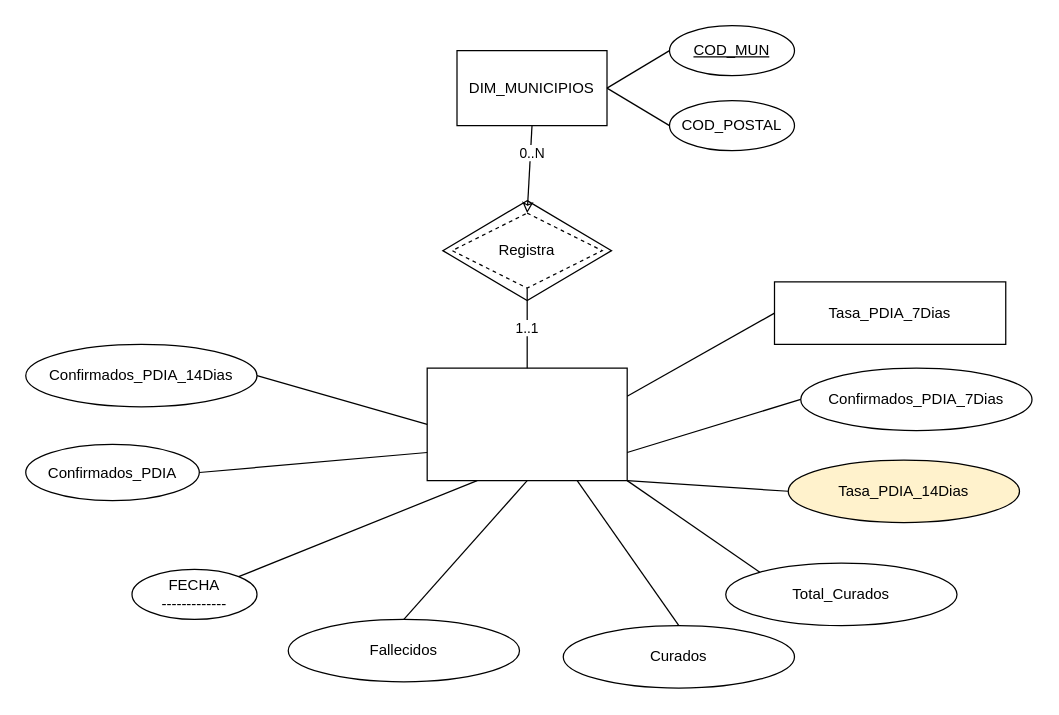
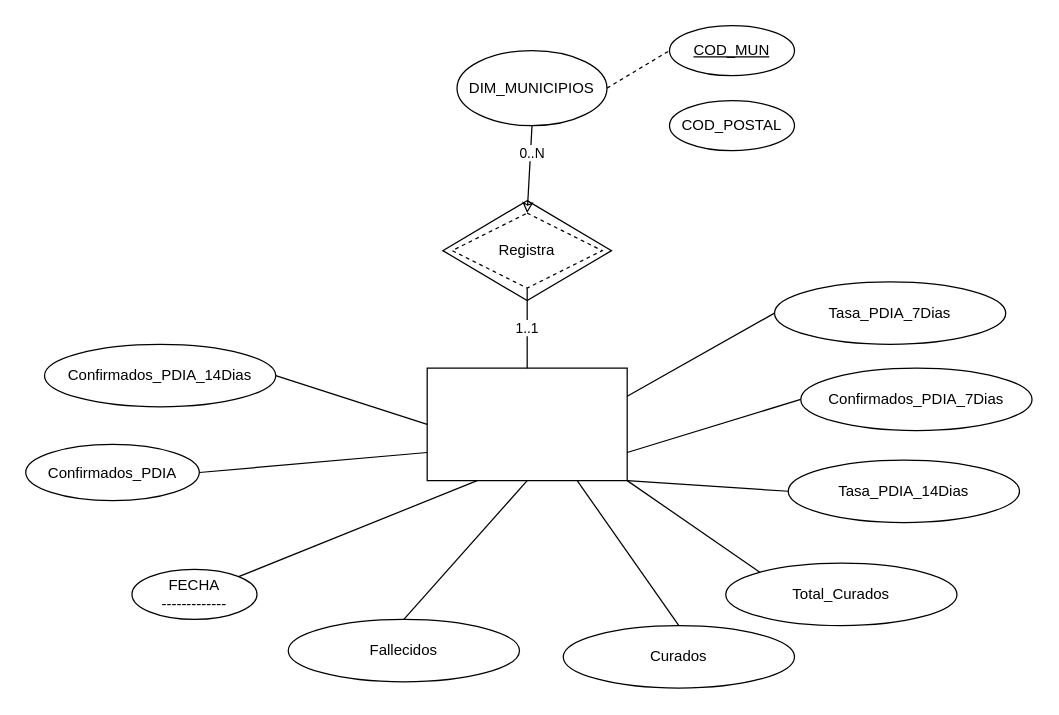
  <mxCell id="0" />
  <mxCell id="1" parent="0" />
  <mxCell id="2" value="" style="rhombus;whiteSpace=wrap;html=1;" parent="1" vertex="1"><mxGeometry x="353.65" y="160" width="135" height="80" as="geometry" /></mxCell>
- <mxCell id="3" value="DIM_MUNICIPIOS" style="rounded=0;whiteSpace=wrap;html=1;" parent="1" vertex="1"><mxGeometry x="365" y="40" width="120" height="60" as="geometry" /></mxCell>
+ <mxCell id="3" value="DIM_MUNICIPIOS" style="ellipse;whiteSpace=wrap;html=1;" parent="1" vertex="1"><mxGeometry x="365" y="40" width="120" height="60" as="geometry" /></mxCell>
  <mxCell id="4" value="FECHA&lt;br&gt;-------------" style="ellipse;whiteSpace=wrap;html=1;" parent="1" vertex="1"><mxGeometry x="105" y="455" width="100" height="40" as="geometry" /></mxCell>
  <mxCell id="5" style="rounded=0;orthogonalLoop=1;jettySize=auto;html=1;exitX=0.5;exitY=1;exitDx=0;exitDy=0;entryX=0.5;entryY=0;entryDx=0;entryDy=0;endArrow=classic;endFill=0;" parent="1" source="3" target="7" edge="1"><mxGeometry relative="1" as="geometry"><mxPoint x="715" y="130" as="sourcePoint" /></mxGeometry></mxCell>
  <mxCell id="6" value="0..N" style="edgeLabel;html=1;align=center;verticalAlign=middle;resizable=0;points=[];" parent="5" vertex="1" connectable="0"><mxGeometry x="-0.6" y="-2" relative="1" as="geometry"><mxPoint x="2" y="8" as="offset" /></mxGeometry></mxCell>
  <mxCell id="7" value="Registra" style="rhombus;whiteSpace=wrap;html=1;dashed=1;" parent="1" vertex="1"><mxGeometry x="361.15" y="170" width="120" height="60" as="geometry" /></mxCell>
  <mxCell id="8" value="&lt;u&gt;COD_MUN&lt;/u&gt;" style="ellipse;whiteSpace=wrap;html=1;" parent="1" vertex="1"><mxGeometry x="535" y="20" width="100" height="40" as="geometry" /></mxCell>
  <mxCell id="9" value="COD_POSTAL" style="ellipse;whiteSpace=wrap;html=1;" parent="1" vertex="1"><mxGeometry x="535" y="80" width="100" height="40" as="geometry" /></mxCell>
- <mxCell id="10" value="" style="endArrow=none;html=1;rounded=0;entryX=0;entryY=0.5;entryDx=0;entryDy=0;exitX=1;exitY=0.5;exitDx=0;exitDy=0;" parent="1" source="3" target="8" edge="1"><mxGeometry width="50" height="50" relative="1" as="geometry"><mxPoint x="145" y="200" as="sourcePoint" /><mxPoint x="195" y="150" as="targetPoint" /></mxGeometry></mxCell>
- <mxCell id="11" value="" style="endArrow=none;html=1;rounded=0;entryX=0;entryY=0.5;entryDx=0;entryDy=0;exitX=1;exitY=0.5;exitDx=0;exitDy=0;" parent="1" source="3" target="9" edge="1"><mxGeometry width="50" height="50" relative="1" as="geometry"><mxPoint x="145" y="200" as="sourcePoint" /><mxPoint x="545" y="100" as="targetPoint" /></mxGeometry></mxCell>
+ <mxCell id="10" value="" style="endArrow=none;html=1;rounded=0;entryX=0;entryY=0.5;entryDx=0;entryDy=0;exitX=1;exitY=0.5;exitDx=0;exitDy=0;dashed=1;" parent="1" source="3" target="8" edge="1"><mxGeometry width="50" height="50" relative="1" as="geometry"><mxPoint x="145" y="200" as="sourcePoint" /><mxPoint x="195" y="150" as="targetPoint" /></mxGeometry></mxCell>
  <mxCell id="12" value="" style="group" parent="1" vertex="1" connectable="0"><mxGeometry x="341.15" y="294" width="160" height="90" as="geometry" /></mxCell>
  <mxCell id="13" value="" style="rounded=0;whiteSpace=wrap;html=1;" parent="12" vertex="1"><mxGeometry width="160" height="90" as="geometry" /></mxCell>
  <mxCell id="14" value="1..1" style="endArrow=none;html=1;rounded=0;entryX=0.5;entryY=1;entryDx=0;entryDy=0;exitX=0.5;exitY=0;exitDx=0;exitDy=0;" parent="1" source="13" target="7" edge="1"><mxGeometry width="50" height="50" relative="1" as="geometry"><mxPoint x="150" y="250" as="sourcePoint" /><mxPoint x="581.15" y="260" as="targetPoint" /></mxGeometry></mxCell>
  <mxCell id="15" value="" style="endArrow=none;html=1;rounded=0;entryX=1;entryY=0;entryDx=0;entryDy=0;exitX=0.25;exitY=1;exitDx=0;exitDy=0;" parent="1" source="13" target="4" edge="1"><mxGeometry width="50" height="50" relative="1" as="geometry"><mxPoint x="465" y="350" as="sourcePoint" /><mxPoint x="450" y="265" as="targetPoint" /></mxGeometry></mxCell>
  <mxCell id="16" value="Confirmados_PDIA" style="ellipse;whiteSpace=wrap;html=1;" parent="1" vertex="1"><mxGeometry x="20" y="355" width="138.85" height="45" as="geometry" /></mxCell>
  <mxCell id="17" value="" style="endArrow=none;html=1;rounded=0;entryX=1;entryY=0.5;entryDx=0;entryDy=0;exitX=0;exitY=0.75;exitDx=0;exitDy=0;" parent="1" source="13" target="16" edge="1"><mxGeometry width="50" height="50" relative="1" as="geometry"><mxPoint x="307.3" y="384" as="sourcePoint" /><mxPoint x="301.15" y="285" as="targetPoint" /></mxGeometry></mxCell>
  <mxCell id="18" value="Confirmados_PDIA_7Dias" style="ellipse;whiteSpace=wrap;html=1;" parent="1" vertex="1"><mxGeometry x="640" y="294" width="185" height="50" as="geometry" /></mxCell>
- <mxCell id="19" value="Confirmados_PDIA_14Dias" style="ellipse;whiteSpace=wrap;html=1;" parent="1" vertex="1"><mxGeometry x="20" y="275" width="185" height="50" as="geometry" /></mxCell>
- <mxCell id="20" value="Tasa_PDIA_7Dias" style="whiteSpace=wrap;html=1;rounded=0;" parent="1" vertex="1"><mxGeometry x="619" y="225" width="185" height="50" as="geometry" /></mxCell>
- <mxCell id="21" value="Tasa_PDIA_14Dias" style="ellipse;whiteSpace=wrap;html=1;fillColor=#fff2cc;" parent="1" vertex="1"><mxGeometry x="630" y="367.5" width="185" height="50" as="geometry" /></mxCell>
+ <mxCell id="19" value="Confirmados_PDIA_14Dias" style="ellipse;whiteSpace=wrap;html=1;" parent="1" vertex="1"><mxGeometry x="35" y="275" width="185" height="50" as="geometry" /></mxCell>
+ <mxCell id="20" value="Tasa_PDIA_7Dias" style="ellipse;whiteSpace=wrap;html=1;" parent="1" vertex="1"><mxGeometry x="619" y="225" width="185" height="50" as="geometry" /></mxCell>
+ <mxCell id="21" value="Tasa_PDIA_14Dias" style="ellipse;whiteSpace=wrap;html=1;" parent="1" vertex="1"><mxGeometry x="630" y="367.5" width="185" height="50" as="geometry" /></mxCell>
  <mxCell id="22" value="Total_Curados" style="ellipse;whiteSpace=wrap;html=1;" parent="1" vertex="1"><mxGeometry x="580" y="450" width="185" height="50" as="geometry" /></mxCell>
  <mxCell id="23" value="Curados" style="ellipse;whiteSpace=wrap;html=1;" parent="1" vertex="1"><mxGeometry x="450" y="500" width="185" height="50" as="geometry" /></mxCell>
  <mxCell id="24" value="Fallecidos" style="ellipse;whiteSpace=wrap;html=1;" parent="1" vertex="1"><mxGeometry x="230" y="495" width="185" height="50" as="geometry" /></mxCell>
  <mxCell id="25" value="" style="endArrow=none;html=1;rounded=0;entryX=1;entryY=0.5;entryDx=0;entryDy=0;exitX=0;exitY=0.5;exitDx=0;exitDy=0;" parent="1" source="13" target="19" edge="1"><mxGeometry width="50" height="50" relative="1" as="geometry"><mxPoint x="396.15" y="374" as="sourcePoint" /><mxPoint x="309.425" y="427.5" as="targetPoint" /></mxGeometry></mxCell>
  <mxCell id="26" value="" style="endArrow=none;html=1;rounded=0;entryX=1;entryY=0.25;entryDx=0;entryDy=0;exitX=0;exitY=0.5;exitDx=0;exitDy=0;" parent="1" source="20" target="13" edge="1"><mxGeometry width="50" height="50" relative="1" as="geometry"><mxPoint x="361.15" y="349" as="sourcePoint" /><mxPoint x="267.5" y="350" as="targetPoint" /></mxGeometry></mxCell>
  <mxCell id="27" value="" style="endArrow=none;html=1;rounded=0;entryX=0.5;entryY=1;entryDx=0;entryDy=0;exitX=0.5;exitY=0;exitDx=0;exitDy=0;" parent="1" source="24" target="13" edge="1"><mxGeometry width="50" height="50" relative="1" as="geometry"><mxPoint x="629" y="260" as="sourcePoint" /><mxPoint x="511.15" y="326.5" as="targetPoint" /></mxGeometry></mxCell>
  <mxCell id="28" value="" style="endArrow=none;html=1;rounded=0;entryX=0.75;entryY=1;entryDx=0;entryDy=0;exitX=0.5;exitY=0;exitDx=0;exitDy=0;" parent="1" source="23" target="13" edge="1"><mxGeometry width="50" height="50" relative="1" as="geometry"><mxPoint x="332.5" y="505" as="sourcePoint" /><mxPoint x="431.15" y="394" as="targetPoint" /></mxGeometry></mxCell>
  <mxCell id="29" value="" style="endArrow=none;html=1;rounded=0;entryX=1;entryY=0.75;entryDx=0;entryDy=0;exitX=0;exitY=0.5;exitDx=0;exitDy=0;" parent="1" source="18" target="13" edge="1"><mxGeometry width="50" height="50" relative="1" as="geometry"><mxPoint x="342.5" y="515" as="sourcePoint" /><mxPoint x="441.15" y="404" as="targetPoint" /></mxGeometry></mxCell>
  <mxCell id="30" value="" style="endArrow=none;html=1;rounded=0;entryX=1;entryY=1;entryDx=0;entryDy=0;exitX=0;exitY=0.5;exitDx=0;exitDy=0;" parent="1" source="21" target="13" edge="1"><mxGeometry width="50" height="50" relative="1" as="geometry"><mxPoint x="352.5" y="525" as="sourcePoint" /><mxPoint x="451.15" y="414" as="targetPoint" /></mxGeometry></mxCell>
  <mxCell id="31" value="" style="endArrow=none;html=1;rounded=0;entryX=1;entryY=1;entryDx=0;entryDy=0;exitX=0;exitY=0;exitDx=0;exitDy=0;" parent="1" source="22" target="13" edge="1"><mxGeometry width="50" height="50" relative="1" as="geometry"><mxPoint x="362.5" y="535" as="sourcePoint" /><mxPoint x="461.15" y="424" as="targetPoint" /></mxGeometry></mxCell>
